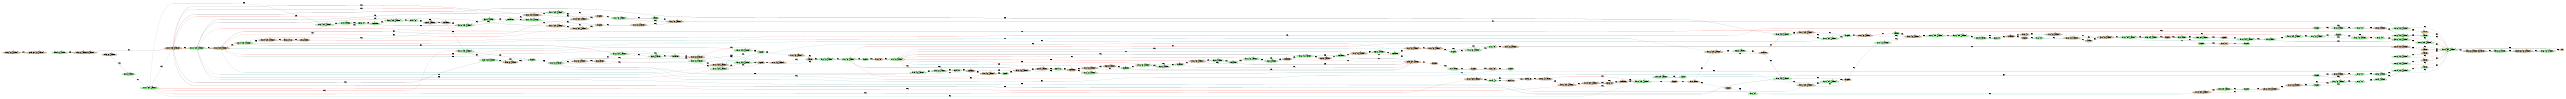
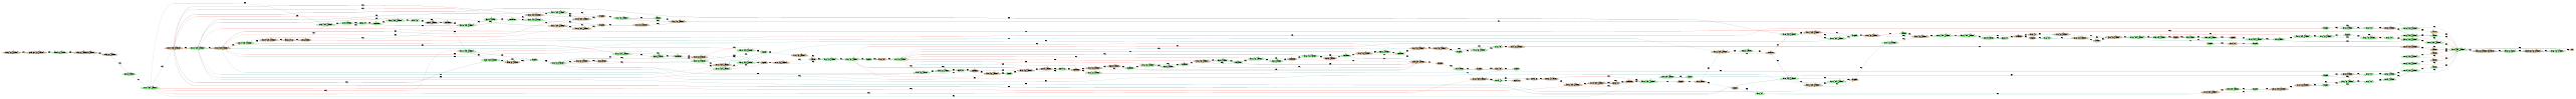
  digraph {
    rankdir=LR
    node [fillcolor=palegreen style=filled]
    edge [arrowhead=tee color=black]
    n1 [fillcolor=tan label="str x28 , [ sp , #- address ]!"]
    n2 [fillcolor=tan label="stp x29 , x30 , [ sp , # address ]"]
    n3 [label="add x29 , sp , # address"]
    n4 [fillcolor=tan label="sub sp , sp , # address , lsl # address"]
    n5 [fillcolor=tan label="sub sp , sp , # address"]
    n6 [label="mov w8 , # address"]
    n7 [label="stur w0 , [ x29 , #- address ]"]
    n8 [fillcolor=tan label="stur x1 , [ x29 , #- address ]"]
    n9 [label="ldur w8 , [ x29 , #- address ]"]
    n10 [label="ldur w1 , [ x29 , #- address ]"]
    n11 [fillcolor=tan label="ldur w8 , [ x29 , #- address ]"]
    n12 [label="ldur w0 , [ x29 , #- address ]"]
    n13 [fillcolor=tan label="ldur w8 , [ x29 , #- address ]"]
    n14 [label="stur w2 , [ x29 , #- address ]"]
    n15 [label="ldur x8 , [ x29 , #- address ]"]
    n16 [label="ldur x0 , [ x29 , #- address ]"]
    n17 [fillcolor=tan label="ldur x0 , [ x29 , #- address ]"]
    n18 [label="ldur x2 , [ x29 , #- address ]"]
    n19 [label="ldur x0 , [ x29 , #- address ]"]
    n20 [label="ldur x0 , [ x29 , #- address ]"]
    n21 [label="mov w9 , # address"]
    n22 [label="b.eq address"]
    n23 [label="bl symbol"]
    n24 [label="mov w9 , # 0"]
    n25 [fillcolor=tan label="cset w8 , gt"]
    n26 [fillcolor=tan label="bl symbol"]
    n27 [fillcolor=tan label="ldur w9 , [ x29 , #- address ]"]
    n28 [fillcolor=tan label="b.ne address"]
    n29 [fillcolor=tan label="stur w3 , [ x29 , #- address ]"]
    n30 [fillcolor=tan label="ldur w1 , [ x29 , #- address ]"]
    n31 [label="ldur w1 , [ x29 , #- address ]"]
    n32 [fillcolor=tan label="ldur w1 , [ x29 , #- address ]"]
    n33 [label="ldur w1 , [ x29 , #- address ]"]
    n34 [fillcolor=tan label="ldur w1 , [ x29 , #- address ]"]
    n35 [fillcolor=tan label="ldur w1 , [ x29 , #- address ]"]
    n36 [label="ldrb w9 , [ x8 ]"]
    n37 [fillcolor=tan label="bl symbol"]
    n38 [fillcolor=tan label="bl symbol"]
    n39 [fillcolor=tan label="add x0 , sp , # address"]
    n40 [fillcolor=tan label="bl symbol"]
    n41 [label="bl symbol"]
    n42 [label="stur w4 , [ x29 , #- address ]"]
    n43 [fillcolor=tan label="ldur w2 , [ x29 , #- address ]"]
    n44 [fillcolor=tan label="ldur w2 , [ x29 , #- address ]"]
    n45 [label="ldur w2 , [ x29 , #- address ]"]
    n46 [label="ldur w2 , [ x29 , #- address ]"]
    n47 [label="ldur w2 , [ x29 , #- address ]"]
    n48 [label="ldur w2 , [ x29 , #- address ]"]
    n49 [label="bl symbol"]
    n50 [fillcolor=tan label="bl symbol"]
    n51 [fillcolor=tan label="ldur w9 , [ x29 , #- address ]"]
    n52 [label="ldur w8 , [ x29 , #- address ]"]
    n53 [label="ldur w8 , [ x29 , #- address ]"]
    n54 [fillcolor=tan label="ldur w8 , [ x29 , #- address ]"]
    n55 [fillcolor=tan label="and w8 , w9 , w8"]
    n56 [label="cmp w8 , # address"]
    n57 [label="b.ne address"]
    n58 [label="cmp w8 , # address"]
    n59 [label="b.ne address"]
    n60 [label="cmp w8 , # address"]
    n61 [fillcolor=tan label="b.ne address"]
    n62 [fillcolor=tan label="cbz w8 , address"]
    n63 [label="bl symbol"]
    n64 [label="mov w8 , # address"]
    n65 [label="str w8 , [ x0 ]"]
    n66 [label="cmp w8 , w9"]
    n67 [fillcolor=tan label="mov w8 , # address"]
    n68 [fillcolor=tan label="cmp w9 , # address"]
    n69 [fillcolor=tan label="b.ne address"]
    n70 [label="stur w8 , [ x29 , #- address ]"]
    n71 [label="b address"]
    n72 [label="ldur w0 , [ x29 , #- address ]"]
    n73 [fillcolor=tan label="add sp , sp , # address , lsl # address"]
    n74 [fillcolor=tan label=ret]
-   n75 [label="add sp , sp , # address"]
+   n75 [label="add sp , sp , # symbol"]
    n76 [fillcolor=tan label="str w0 , [ sp , # address ]"]
    n77 [label="str w0 , [ sp , # address ]"]
    n78 [label="str x0 , [ sp , # address ]"]
    n79 [fillcolor=tan label="ldp x29 , x30 , [ sp , # address ]"]
    n80 [label="ldr x28 , [ sp ] , # address"]
    n81 [fillcolor=tan label="ldr w8 , [ sp , # address ]"]
    n82 [label="stur w8 , [ x29 , #- address ]"]
    n83 [fillcolor=tan label="b address"]
    n84 [label="b address"]
    n85 [fillcolor=tan label="ldr x8 , [ sp , # address ]"]
    n86 [fillcolor=tan label="ldr x0 , [ sp , # address ]"]
    n87 [label="ldr x0 , [ sp , # address ]"]
    n88 [fillcolor=tan label="ldr x0 , [ sp , # address ]"]
    n89 [label="ldr x9 , [ sp , # address ]"]
    n90 [fillcolor=tan label="cbz x8 , address"]
    n91 [label="bl symbol"]
    n92 [label="add x10 , sp , # address"]
    n93 [fillcolor=tan label="b.eq address"]
    n94 [fillcolor=tan label="sub x0 , x29 , # address"]
    n95 [fillcolor=tan label="bl symbol"]
    n96 [label="cbz w0 , address"]
    n97 [fillcolor=tan label="bl symbol"]
    n98 [fillcolor=tan label="ldr w0 , [ x0 ]"]
    n99 [fillcolor=tan label="cmp w9 , w8"]
    n100 [fillcolor=tan label="tbnz w8 , # 0 , address"]
    n101 [label="bl symbol"]
    n102 [fillcolor=tan label="str w0 , [ sp , # address ]"]
    n103 [fillcolor=tan label="str w0 , [ sp , # address ]"]
    n104 [fillcolor=tan label="cbz w0 , address"]
    n105 [fillcolor=tan label="cmp w8 , w9"]
    n106 [label="sub x0 , x29 , # address"]
    n107 [label="ldr w8 , [ sp , # address ]"]
    n108 [label="str w8 , [ sp , # address ]"]
    n109 [fillcolor=tan label="ldr w8 , [ sp , # address ]"]
    n110 [label="ldr w8 , [ sp , # address ]"]
    n111 [label="bl symbol"]
    n112 [fillcolor=tan label="ldr w9 , [ sp , # address ]"]
    n113 [fillcolor=tan label="b address"]
    n114 [fillcolor=tan label="bl symbol"]
    n115 [label="ldr w8 , [ x0 ]"]
    n116 [fillcolor=tan label="stur w8 , [ x29 , #- address ]"]
    n117 [label="bl symbol"]
    n118 [label="bl symbol"]
    n119 [fillcolor=tan label="mov w9 , # address"]
    n120 [fillcolor=tan label="b.eq address"]
    n121 [label="cmp w9 , w8"]
    n122 [fillcolor=tan label="ldr w8 , [ sp , # address ]"]
    n123 [fillcolor=tan label="cmp w8 , # address"]
    n124 [label="b.eq address"]
    n125 [label="stur w8 , [ x29 , #- address ]"]
    n126 [label="ldr w8 , [ sp , # address ]"]
    n127 [fillcolor=tan label="b address"]
    n128 [fillcolor=tan label="ldr w8 , [ x0 ]"]
    n129 [fillcolor=tan label="stur w9 , [ x29 , #- address ]"]
    n130 [label="str w8 , [ sp , # address ]"]
    n131 [fillcolor=tan label="ldr w8 , [ sp , # address ]"]
    n132 [label="ldr w8 , [ sp , # address ]"]
    n133 [label="ldr w8 , [ sp , # address ]"]
    n134 [fillcolor=tan label="ldr w8 , [ sp , # address ]"]
    n135 [fillcolor=tan label="ldr w8 , [ sp , # address ]"]
    n136 [label="cmp w8 , # address"]
    n137 [label="b.eq address"]
    n138 [label="cmp w8 , # address"]
    n139 [label="b.eq address"]
    n140 [label="cmp w8 , # address"]
    n141 [fillcolor=tan label="b.eq address"]
    n142 [fillcolor=tan label="cmp w8 , # address"]
    n143 [label="b.eq address"]
    n144 [label="cmp w8 , # address"]
    n145 [label="b.eq address"]
    n146 [fillcolor=tan label="str w8 , [ sp , # address ]"]
    n147 [label="cmp x9 , x10"]
    n148 [label="str w0 , [ sp , # address ]"]
    n149 [fillcolor=tan label="str w0 , [ sp , # address ]"]
    n150 [label="sub x0 , x29 , # address"]
    n151 [fillcolor=tan label="ldur w8 , [ x29 , #- address ]"]
    n152 [label="bl symbol"]
    n153 [fillcolor=tan label="str w8 , [ sp , # address ]"]
    n154 [label="bl symbol"]
    n155 [label="ldr w8 , [ sp , # address ]"]
    n156 [label="str w8 , [ x0 ]"]
    n157 [label="mov w9 , # address"]
    n158 [label="stur w9 , [ x29 , #- address ]"]
    n159 [label="b address"]
    n160 [fillcolor=tan label="mov w8 , # address"]
    n161 [label="str w8 , [ x0 ]"]
    n162 [label="mov w8 , # address"]
    n163 [label="stur w8 , [ x29 , #- address ]"]
    n164 [fillcolor=tan label="b address"]
    n165 [fillcolor=tan label="ldr w8 , [ sp , # address ]"]
    n166 [label="stur w8 , [ x29 , #- address ]"]
    n167 [label="ldur w8 , [ x29 , #- address ]"]
    n168 [label="ldur w8 , [ x29 , #- address ]"]
    n169 [label="b address"]
    n170 [fillcolor=tan label="mov w8 , # 0"]
    n171 [fillcolor=tan label="str w8 , [ sp , # address ]"]
    n172 [fillcolor=tan label="ldr w8 , [ sp , # address ]"]
    n173 [label="stur w8 , [ x29 , #- address ]"]
    n174 [label="ldur w8 , [ x29 , #- address ]"]
    n175 [label="ldur w8 , [ x29 , #- address ]"]
    n176 [label="sub x0 , x29 , # address"]
    n177 [fillcolor=tan label="bl symbol"]
    n178 [label="ldr w8 , [ x0 ]"]
    n179 [fillcolor=tan label="str w8 , [ sp , # address ]"]
    n180 [fillcolor=tan label="b address"]
    n181 [label="mov w9 , # address"]
    n182 [fillcolor=tan label="b.ne address"]
    n183 [label="stur w8 , [ x29 , #- address ]"]
    n184 [label="cmp w8 , w9"]
    n185 [label="sub x0 , x29 , # address"]
    n186 [fillcolor=tan label="bl symbol"]
    n187 [label="cbz w8 , address"]
    n188 [label="str w8 , [ sp , # address ]"]
    n189 [label="bl symbol"]
    n190 [label="ldr w8 , [ sp , # address ]"]
    n191 [label="bl symbol"]
    n192 [fillcolor=tan label="ldr w0 , [ x0 ]"]
    n193 [label="bl symbol"]
    n194 [fillcolor=tan label="bl symbol"]
    n195 [label="cbz w0 , address"]
    n196 [label="str w8 , [ x0 ]"]
    n197 [label="bl symbol"]
    n198 [label="ldr w8 , [ sp , # address ]"]
    n199 [label="str w8 , [ x0 ]"]
    n200 [fillcolor=tan label="b address"]
    n1 -> n2 [color=teal label=CFG]
+   n2 -> n3 [color=teal label=CFG]
    n3 -> n4 [arrowhead=vee label=CFG]
-   n4 -> n8 [label=CFG]
+   n4 -> n5 [label=CFG]
    n5 -> n6 [arrowhead=vee label=CFG]
    n6 -> n7 [color=teal label=CFG]
    n7 -> n8 [arrowhead=vee color=teal label=CFG]
    n7 -> n9 [arrowhead=vee color=teal label=DFG]
    n7 -> n10 [arrowhead=vee color=red label=DFG]
    n7 -> n11 [arrowhead=vee color=red label=DFG]
    n7 -> n12 [arrowhead=vee color=teal label=DFG]
    n7 -> n13 [color=red label=DFG]
    n8 -> n14 [arrowhead=vee color=red label=CFG]
    n8 -> n15 [arrowhead=vee color=red label=CFG]
    n8 -> n16 [arrowhead=vee color=red label=DFG]
    n8 -> n17 [label=DFG]
    n8 -> n18 [label=DFG]
    n8 -> n19 [label=DFG]
    n8 -> n20 [label=DFG]
    n9 -> n21 [arrowhead=vee color=teal label=CFG]
    n9 -> n22 [arrowhead=vee color=red label=DFG]
    n10 -> n18 [arrowhead=vee label=CFG]
    n10 -> n23 [label=DFG]
    n11 -> n24 [color=teal label=CFG]
    n11 -> n25 [label=DFG]
    n12 -> n26 [color=red label=DFG]
    n13 -> n27 [color=red label=CFG]
    n13 -> n28 [arrowhead=vee color=red label=DFG]
    n14 -> n29 [arrowhead=vee label=CFG]
    n14 -> n30 [label=DFG]
    n14 -> n31 [arrowhead=vee label=DFG]
    n14 -> n32 [arrowhead=vee color=teal label=DFG]
    n14 -> n33 [arrowhead=vee color=red label=DFG]
    n14 -> n34 [arrowhead=vee color=teal label=DFG]
    n14 -> n35 [color=red label=DFG]
    n15 -> n36 [arrowhead=vee color=red label=DFG]
    n16 -> n30 [arrowhead=vee color=red label=CFG]
    n16 -> n37 [arrowhead=vee label=DFG]
    n17 -> n31 [arrowhead=vee color=teal label=CFG]
    n17 -> n38 [label=DFG]
    n18 -> n23 [color=teal label=DFG]
    n18 -> n39 [arrowhead=vee color=red label=CFG]
    n19 -> n34 [label=CFG]
    n19 -> n40 [label=DFG]
    n20 -> n35 [arrowhead=vee color=red label=CFG]
    n20 -> n41 [color=teal label=DFG]
    n21 -> n66 [color=teal label=CFG]
    n22 -> n15 [arrowhead=vee color=red label=CFG]
    n22 -> n52 [arrowhead=vee label=CFG]
    n23 -> n78 [color=red label=DFG]
    n24 -> n99 [label=CFG]
    n25 -> n100 [arrowhead=vee color=red label=DFG]
    n26 -> n104 [color=red label=DFG]
    n27 -> n28 [arrowhead=vee color=teal label=DFG]
    n27 -> n105 [label=CFG]
    n28 -> n12 [color=red label=CFG]
    n28 -> n106 [arrowhead=vee color=teal label=CFG]
    n29 -> n42 [arrowhead=vee color=red label=CFG]
    n29 -> n43 [color=red label=DFG]
    n29 -> n44 [arrowhead=vee label=DFG]
    n29 -> n45 [arrowhead=vee color=red label=DFG]
    n29 -> n46 [color=teal label=DFG]
    n29 -> n47 [arrowhead=vee color=teal label=DFG]
    n29 -> n48 [color=teal label=DFG]
    n30 -> n37 [color=teal label=DFG]
    n30 -> n43 [label=CFG]
    n31 -> n38 [arrowhead=vee color=teal label=DFG]
    n31 -> n44 [label=CFG]
    n32 -> n45 [arrowhead=vee color=teal label=CFG]
    n32 -> n49 [color=teal label=DFG]
    n33 -> n46 [label=CFG]
    n33 -> n50 [arrowhead=vee color=red label=DFG]
    n34 -> n40 [arrowhead=vee label=DFG]
    n34 -> n47 [arrowhead=vee color=teal label=CFG]
    n35 -> n41 [label=DFG]
    n35 -> n48 [label=CFG]
    n36 -> n68 [color=teal label=CFG]
    n36 -> n69 [color=teal label=DFG]
    n37 -> n76 [color=red label=DFG]
    n38 -> n77 [color=teal label=DFG]
    n39 -> n23 [arrowhead=vee label=DFG]
    n40 -> n148 [arrowhead=vee color=teal label=DFG]
    n41 -> n149 [arrowhead=vee color=teal label=DFG]
    n42 -> n51 [arrowhead=vee color=teal label=DFG]
    n42 -> n52 [arrowhead=vee color=teal label=DFG]
    n42 -> n53 [label=DFG]
    n42 -> n54 [color=teal label=DFG]
    n43 -> n37 [color=teal label=DFG]
    n44 -> n38 [color=teal label=DFG]
    n45 -> n49 [arrowhead=vee color=red label=DFG]
    n46 -> n50 [arrowhead=vee label=DFG]
    n47 -> n40 [color=teal label=DFG]
    n48 -> n41 [arrowhead=vee color=teal label=DFG]
    n49 -> n102 [color=teal label=DFG]
    n50 -> n103 [arrowhead=vee color=red label=DFG]
    n51 -> n55 [arrowhead=vee color=red label=DFG]
    n52 -> n56 [arrowhead=vee label=CFG]
    n52 -> n57 [arrowhead=vee label=DFG]
    n53 -> n58 [color=red label=CFG]
    n53 -> n59 [label=DFG]
    n54 -> n60 [arrowhead=vee color=red label=CFG]
    n54 -> n61 [arrowhead=vee color=red label=DFG]
    n55 -> n62 [label=DFG]
    n56 -> n57 [arrowhead=vee color=red label=CFG]
    n57 -> n16 [arrowhead=vee label=CFG]
    n57 -> n17 [color=teal label=CFG]
    n58 -> n59 [label=CFG]
    n59 -> n86 [color=red label=CFG]
    n59 -> n87 [arrowhead=vee label=CFG]
    n60 -> n61 [color=red label=CFG]
    n61 -> n19 [label=CFG]
    n61 -> n20 [color=red label=CFG]
    n62 -> n9 [color=teal label=CFG]
    n62 -> n63 [arrowhead=vee color=red label=CFG]
    n63 -> n64 [color=red label=CFG]
    n63 -> n65 [label=DFG]
    n64 -> n65 [arrowhead=vee label=CFG]
    n65 -> n67 [color=red label=CFG]
    n66 -> n22 [label=CFG]
    n67 -> n70 [label=CFG]
    n68 -> n69 [arrowhead=vee label=CFG]
    n69 -> n10 [arrowhead=vee color=red label=CFG]
    n69 -> n52 [arrowhead=vee color=red label=CFG]
    n70 -> n71 [label=CFG]
    n70 -> n72 [color=red label=DFG]
    n71 -> n72 [arrowhead=vee color=teal label=CFG]
    n72 -> n73 [arrowhead=vee color=teal label=CFG]
    n72 -> n74 [arrowhead=vee label=DFG]
    n73 -> n75 [arrowhead=vee label=CFG]
    n75 -> n79 [arrowhead=vee color=teal label=CFG]
    n76 -> n81 [arrowhead=vee label=DFG]
    n77 -> n81 [arrowhead=vee label=DFG]
    n77 -> n84 [label=CFG]
    n78 -> n85 [label=DFG]
    n78 -> n86 [arrowhead=vee label=DFG]
    n78 -> n87 [color=red label=DFG]
    n78 -> n88 [arrowhead=vee color=teal label=DFG]
    n78 -> n89 [arrowhead=vee label=DFG]
    n79 -> n80 [arrowhead=vee label=CFG]
    n80 -> n74 [arrowhead=vee color=red label=DFG]
    n81 -> n82 [color=teal label=DFG]
    n82 -> n72 [arrowhead=vee color=teal label=DFG]
    n82 -> n83 [color=red label=CFG]
    n83 -> n72 [color=red label=CFG]
    n84 -> n81 [arrowhead=vee color=teal label=CFG]
    n85 -> n90 [color=red label=DFG]
    n86 -> n32 [arrowhead=vee color=red label=CFG]
    n86 -> n49 [arrowhead=vee color=red label=DFG]
    n87 -> n33 [color=red label=CFG]
    n87 -> n50 [label=DFG]
    n88 -> n91 [arrowhead=vee label=DFG]
    n89 -> n92 [label=CFG]
    n89 -> n93 [color=teal label=DFG]
    n90 -> n53 [color=red label=CFG]
    n90 -> n94 [arrowhead=vee color=teal label=CFG]
    n91 -> n109 [arrowhead=vee color=red label=CFG]
    n92 -> n147 [color=red label=CFG]
    n93 -> n88 [color=red label=CFG]
    n93 -> n109 [label=CFG]
    n94 -> n95 [color=red label=DFG]
    n95 -> n96 [color=red label=DFG]
    n96 -> n11 [color=teal label=CFG]
    n96 -> n97 [label=CFG]
    n97 -> n98 [label=DFG]
    n98 -> n101 [label=DFG]
    n99 -> n25 [arrowhead=vee color=teal label=CFG]
    n100 -> n12 [color=red label=CFG]
    n100 -> n13 [arrowhead=vee color=red label=CFG]
    n102 -> n107 [arrowhead=vee color=teal label=DFG]
    n103 -> n107 [arrowhead=vee color=teal label=DFG]
    n103 -> n113 [arrowhead=vee color=teal label=CFG]
    n104 -> n54 [arrowhead=vee color=teal label=CFG]
    n104 -> n114 [arrowhead=vee color=teal label=CFG]
    n105 -> n28 [arrowhead=vee color=teal label=CFG]
    n106 -> n117 [label=DFG]
    n107 -> n108 [arrowhead=vee label=DFG]
    n108 -> n109 [label=DFG]
    n108 -> n110 [arrowhead=vee color=red label=DFG]
    n108 -> n111 [color=red label=CFG]
    n108 -> n112 [color=red label=DFG]
    n109 -> n119 [color=red label=CFG]
    n109 -> n120 [arrowhead=vee color=teal label=DFG]
    n110 -> n125 [arrowhead=vee color=teal label=DFG]
    n111 -> n128 [label=DFG]
    n112 -> n129 [arrowhead=vee label=DFG]
    n113 -> n107 [arrowhead=vee label=CFG]
    n114 -> n115 [color=teal label=DFG]
    n115 -> n116 [arrowhead=vee color=teal label=DFG]
    n116 -> n150 [color=red label=CFG]
    n116 -> n151 [arrowhead=vee color=red label=DFG]
    n117 -> n118 [arrowhead=vee color=teal label=CFG]
    n118 -> n160 [color=teal label=CFG]
    n118 -> n161 [arrowhead=vee label=DFG]
    n119 -> n121 [arrowhead=vee label=CFG]
    n120 -> n110 [arrowhead=vee color=red label=CFG]
    n120 -> n122 [arrowhead=vee color=red label=CFG]
    n121 -> n120 [label=CFG]
    n122 -> n123 [color=teal label=CFG]
    n122 -> n124 [arrowhead=vee color=teal label=DFG]
    n123 -> n124 [color=red label=CFG]
    n124 -> n94 [arrowhead=vee label=CFG]
    n124 -> n126 [arrowhead=vee color=red label=CFG]
    n125 -> n72 [arrowhead=vee color=red label=DFG]
    n125 -> n127 [arrowhead=vee label=CFG]
    n126 -> n136 [arrowhead=vee label=CFG]
    n126 -> n137 [label=DFG]
    n127 -> n72 [color=red label=CFG]
    n128 -> n130 [arrowhead=vee color=teal label=DFG]
    n129 -> n72 [color=teal label=DFG]
    n129 -> n200 [label=CFG]
    n130 -> n89 [color=red label=CFG]
    n130 -> n122 [color=teal label=DFG]
    n130 -> n126 [arrowhead=vee color=red label=DFG]
    n130 -> n131 [color=red label=DFG]
    n130 -> n132 [color=red label=DFG]
    n130 -> n133 [label=DFG]
    n130 -> n134 [color=red label=DFG]
    n130 -> n135 [color=teal label=DFG]
    n131 -> n138 [color=red label=CFG]
    n131 -> n139 [label=DFG]
    n132 -> n140 [label=CFG]
    n132 -> n141 [color=teal label=DFG]
    n133 -> n142 [color=red label=CFG]
    n133 -> n143 [label=DFG]
    n134 -> n144 [arrowhead=vee label=CFG]
    n134 -> n145 [color=red label=DFG]
    n135 -> n146 [color=red label=DFG]
    n136 -> n137 [arrowhead=vee color=teal label=CFG]
    n137 -> n94 [color=red label=CFG]
    n137 -> n131 [arrowhead=vee color=teal label=CFG]
    n138 -> n139 [label=CFG]
    n139 -> n94 [label=CFG]
    n139 -> n132 [label=CFG]
    n140 -> n141 [label=CFG]
    n141 -> n94 [arrowhead=vee color=red label=CFG]
    n141 -> n133 [label=CFG]
    n142 -> n143 [color=teal label=CFG]
    n143 -> n94 [label=CFG]
    n143 -> n134 [label=CFG]
    n144 -> n145 [arrowhead=vee color=red label=CFG]
    n145 -> n94 [color=teal label=CFG]
    n145 -> n135 [arrowhead=vee color=red label=CFG]
    n146 -> n197 [arrowhead=vee label=CFG]
    n146 -> n198 [arrowhead=vee label=DFG]
    n147 -> n93 [label=CFG]
    n148 -> n165 [arrowhead=vee color=red label=DFG]
    n149 -> n165 [arrowhead=vee color=teal label=DFG]
    n149 -> n169 [arrowhead=vee color=red label=CFG]
    n150 -> n152 [arrowhead=vee label=DFG]
    n151 -> n153 [arrowhead=vee color=red label=DFG]
    n152 -> n151 [color=red label=CFG]
    n153 -> n154 [arrowhead=vee label=CFG]
    n153 -> n155 [color=red label=DFG]
    n154 -> n155 [arrowhead=vee color=teal label=CFG]
    n154 -> n156 [color=teal label=DFG]
    n155 -> n156 [label=DFG]
    n156 -> n157 [arrowhead=vee color=teal label=CFG]
    n157 -> n158 [label=CFG]
    n158 -> n72 [color=teal label=DFG]
    n158 -> n159 [color=teal label=CFG]
    n159 -> n72 [color=teal label=CFG]
    n160 -> n161 [label=CFG]
    n161 -> n162 [color=teal label=CFG]
    n162 -> n163 [arrowhead=vee color=teal label=CFG]
    n163 -> n72 [color=red label=DFG]
    n163 -> n164 [arrowhead=vee color=teal label=CFG]
    n164 -> n72 [arrowhead=vee label=CFG]
    n165 -> n166 [color=teal label=DFG]
    n166 -> n167 [label=DFG]
    n166 -> n168 [color=red label=DFG]
    n167 -> n181 [arrowhead=vee color=red label=CFG]
    n167 -> n182 [arrowhead=vee color=red label=DFG]
    n168 -> n183 [color=red label=DFG]
    n169 -> n165 [color=red label=CFG]
    n170 -> n171 [arrowhead=vee color=teal label=CFG]
    n171 -> n172 [color=teal label=DFG]
    n172 -> n173 [color=red label=DFG]
    n173 -> n174 [arrowhead=vee color=teal label=DFG]
    n173 -> n175 [color=red label=DFG]
    n173 -> n176 [arrowhead=vee label=CFG]
    n174 -> n187 [label=DFG]
    n175 -> n188 [arrowhead=vee label=DFG]
    n176 -> n194 [arrowhead=vee color=red label=DFG]
    n177 -> n178 [arrowhead=vee color=teal label=DFG]
    n178 -> n179 [color=teal label=DFG]
    n179 -> n172 [label=DFG]
    n179 -> n180 [label=CFG]
    n180 -> n172 [arrowhead=vee label=CFG]
    n181 -> n184 [label=CFG]
    n182 -> n170 [color=teal label=CFG]
    n182 -> n177 [color=teal label=CFG]
    n183 -> n72 [label=DFG]
    n184 -> n182 [arrowhead=vee color=red label=CFG]
    n185 -> n186 [label=DFG]
    n186 -> n174 [color=teal label=CFG]
    n187 -> n168 [arrowhead=vee label=CFG]
    n187 -> n175 [arrowhead=vee color=teal label=CFG]
    n188 -> n189 [color=red label=CFG]
    n188 -> n190 [arrowhead=vee color=teal label=DFG]
    n189 -> n190 [arrowhead=vee color=teal label=CFG]
    n189 -> n196 [arrowhead=vee color=red label=DFG]
    n190 -> n196 [color=red label=DFG]
    n191 -> n192 [color=teal label=DFG]
    n192 -> n193 [label=DFG]
    n194 -> n195 [arrowhead=vee label=DFG]
    n195 -> n185 [arrowhead=vee label=CFG]
    n195 -> n191 [arrowhead=vee color=red label=CFG]
    n196 -> n168 [label=CFG]
    n197 -> n198 [color=red label=CFG]
    n197 -> n199 [label=DFG]
    n198 -> n199 [arrowhead=vee color=teal label=DFG]
    n199 -> n112 [color=red label=CFG]
    n200 -> n72 [color=teal label=CFG]
  }
